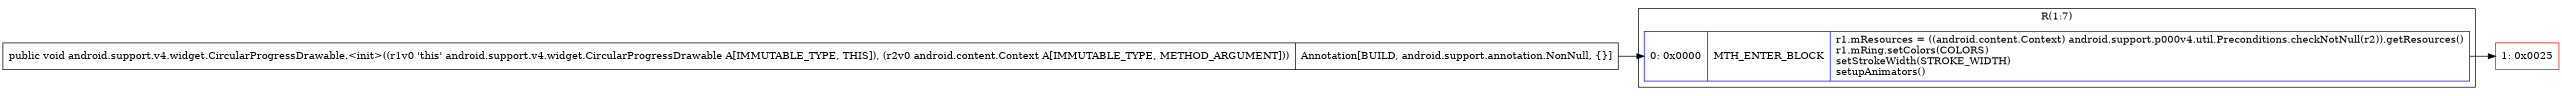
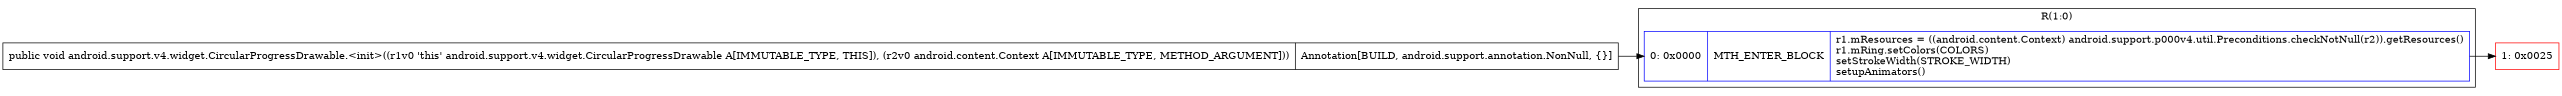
  digraph {
    rankdir=LR
    node [shape=record]
    n1 [color=blue label="{0\:\ 0x0000|MTH_ENTER_BLOCK\l|r1.mResources = ((android.content.Context) android.support.p000v4.util.Preconditions.checkNotNull(r2)).getResources()\lr1.mRing.setColors(COLORS)\lsetStrokeWidth(STROKE_WIDTH)\lsetupAnimators()\l}"]
    n2 [color=red label="{1\:\ 0x0025}"]
    n3 [label="{public void android.support.v4.widget.CircularProgressDrawable.\<init\>((r1v0 'this' android.support.v4.widget.CircularProgressDrawable A[IMMUTABLE_TYPE, THIS]), (r2v0 android.content.Context A[IMMUTABLE_TYPE, METHOD_ARGUMENT]))  | Annotation[BUILD, android.support.annotation.NonNull, \{\}]\l}"]
    subgraph cluster_1 {
-     label="R(1:7)"
+     label="R(1:0)"
      n1
    }
    n1 -> n2
    n3 -> n1
  }
